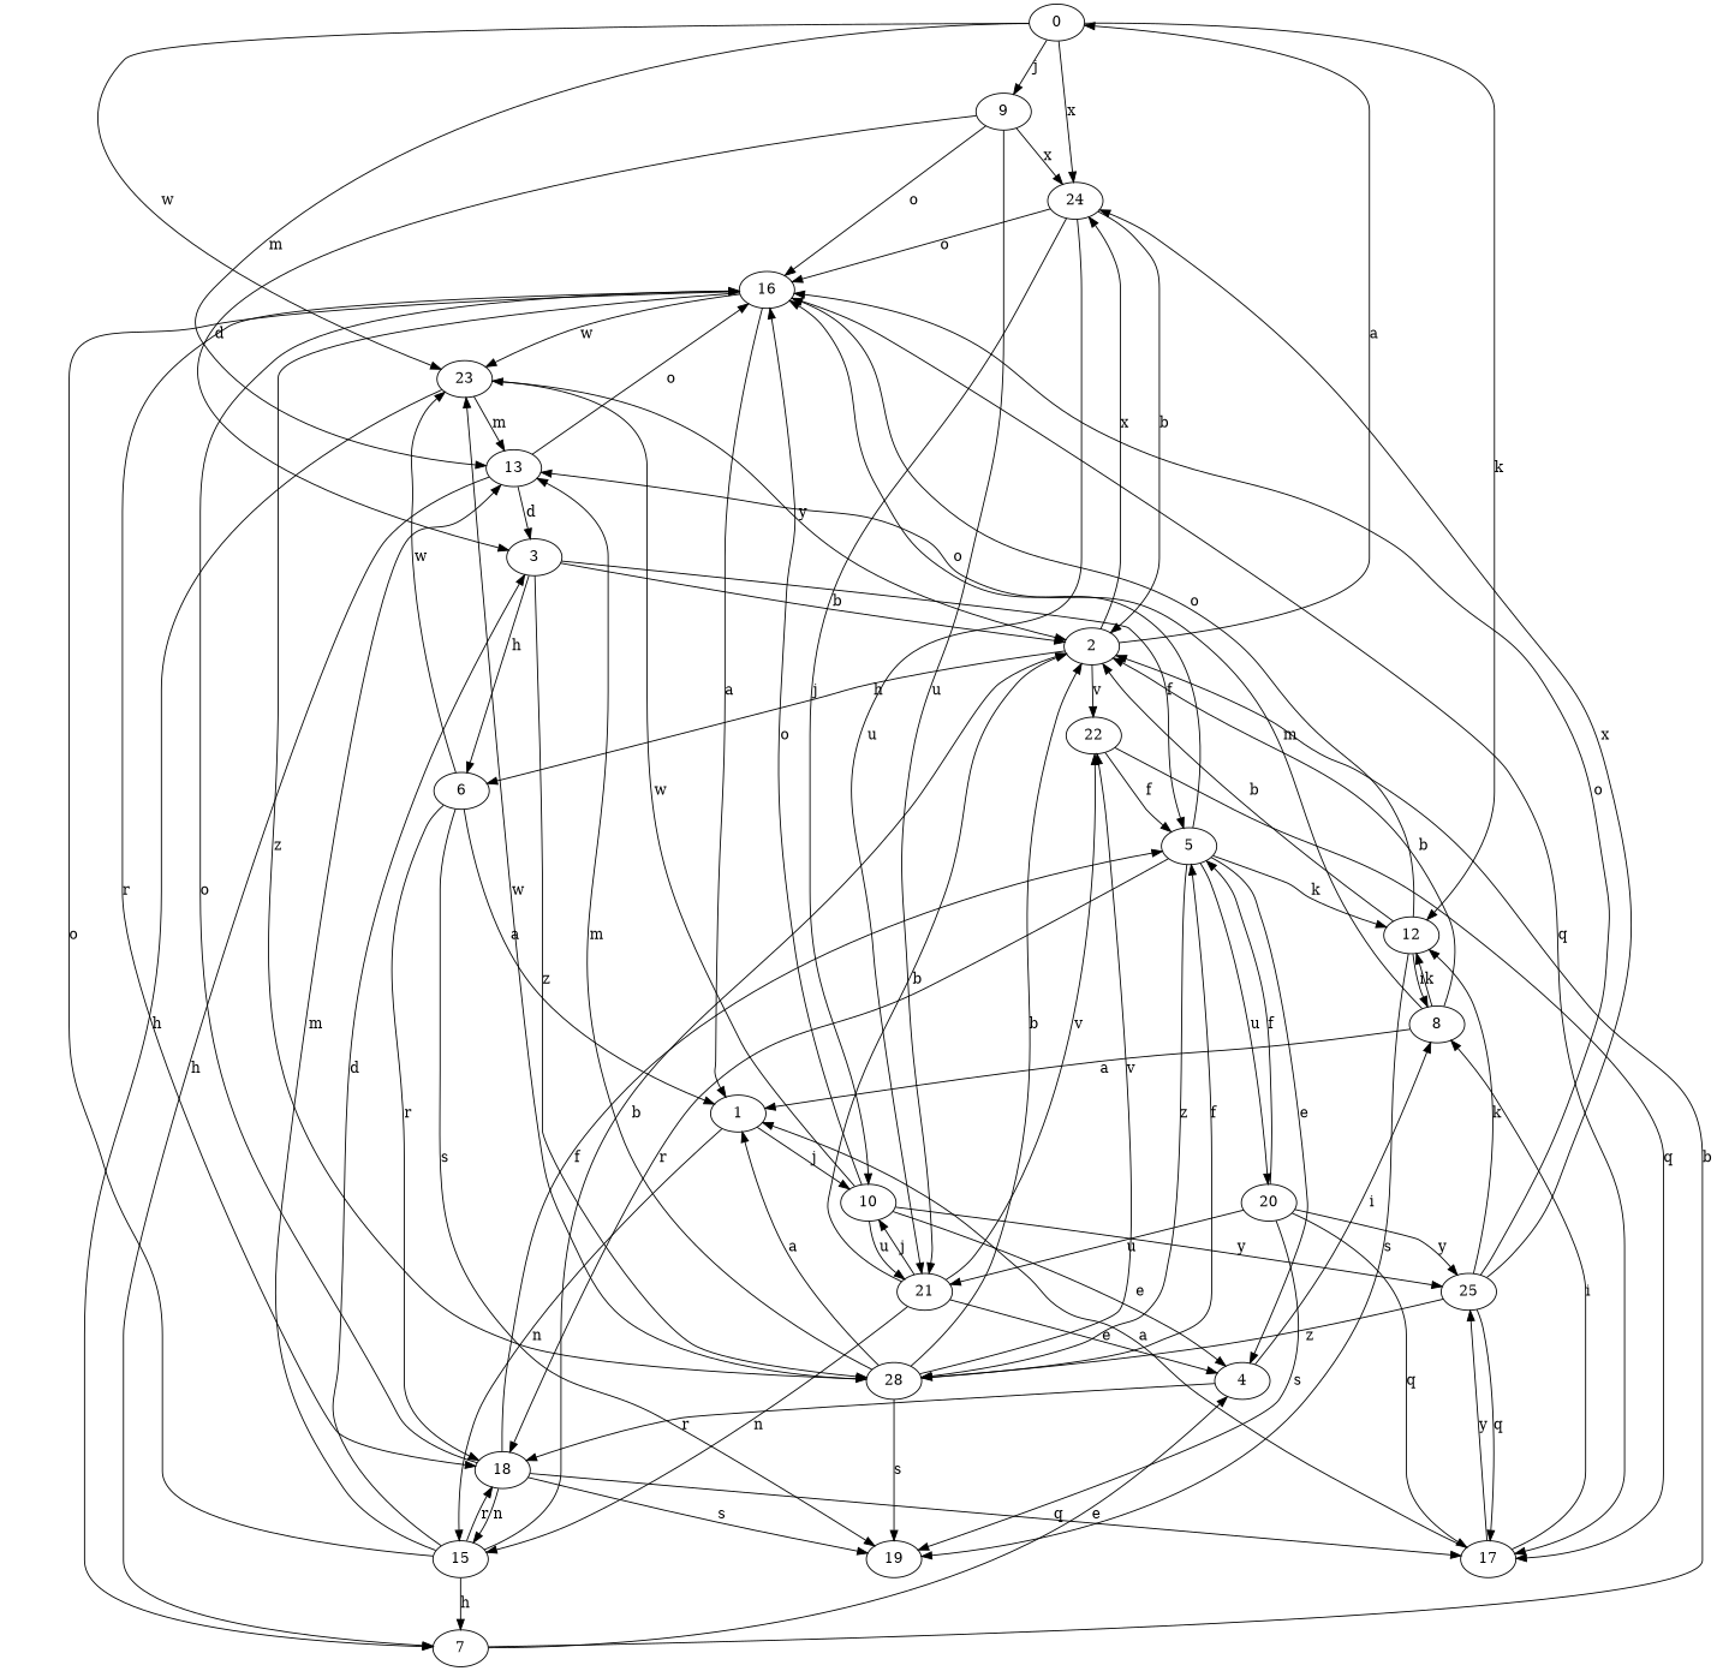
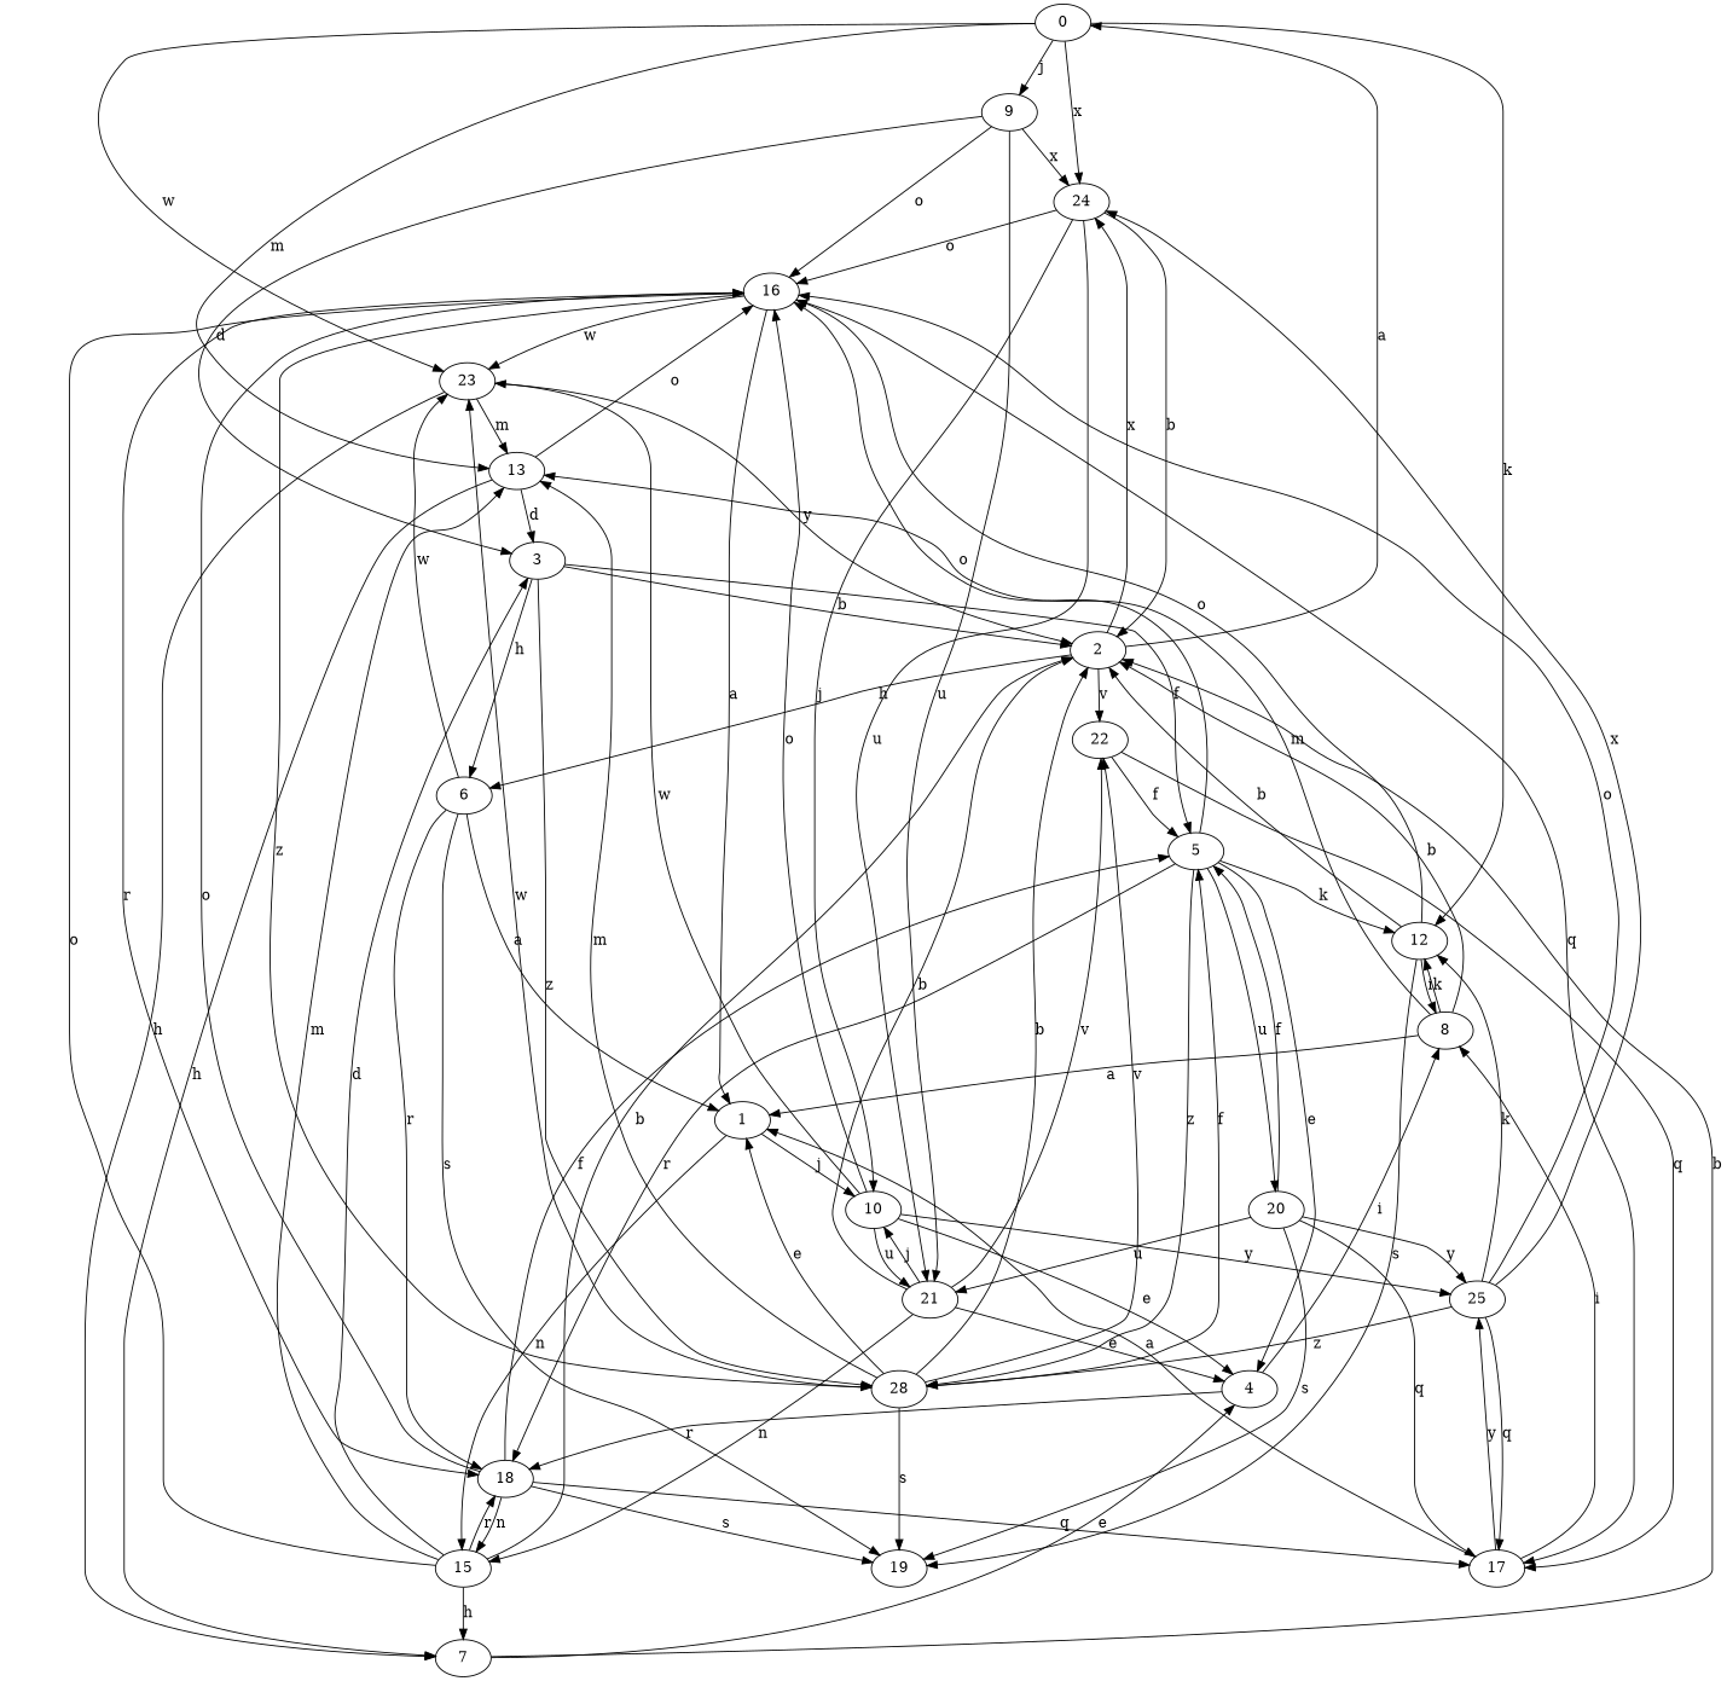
  strict digraph {
    0
    9
    12
    13
    23
    24
    3
    16
    21
    2
    8
    19
    7
    10
    1
    15
    4
    25
    18
    6
    22
    5
    17
    28
    20
    0 -> 9 [label=j]
    0 -> 12 [label=k]
    0 -> 13 [label=m]
    0 -> 23 [label=w]
    0 -> 24 [label=x]
    9 -> 24 [label=x]
    9 -> 3 [label=d]
    9 -> 16 [label=o]
    9 -> 21 [label=u]
    12 -> 16 [label=o]
    12 -> 2 [label=b]
    12 -> 8 [label=i]
    12 -> 19 [label=s]
    13 -> 3 [label=d]
    13 -> 16 [label=o]
    13 -> 7 [label=h]
    23 -> 13 [label=m]
    23 -> 2 [label=y]
    23 -> 7 [label=h]
    24 -> 16 [label=o]
    24 -> 21 [label=u]
    24 -> 2 [label=b]
    24 -> 10 [label=j]
    3 -> 2 [label=b]
    3 -> 6 [label=h]
    3 -> 5 [label=f]
    3 -> 28 [label=z]
    16 -> 23 [label=w]
    16 -> 1 [label=a]
    16 -> 18 [label=r]
    16 -> 17 [label=q]
    16 -> 28 [label=z]
    21 -> 2 [label=b]
    21 -> 10 [label=j]
    21 -> 15 [label=n]
    21 -> 4 [label=e]
    21 -> 22 [label=v]
    2 -> 0 [label=a]
    2 -> 24 [label=x]
    2 -> 6 [label=h]
    2 -> 22 [label=v]
    8 -> 12 [label=k]
    8 -> 13 [label=m]
    8 -> 2 [label=b]
    8 -> 1 [label=a]
    7 -> 2 [label=b]
    7 -> 4 [label=e]
    10 -> 23 [label=w]
    10 -> 16 [label=o]
    10 -> 21 [label=u]
    10 -> 4 [label=e]
    10 -> 25 [label=y]
    1 -> 10 [label=j]
    1 -> 15 [label=n]
    15 -> 13 [label=m]
    15 -> 3 [label=d]
    15 -> 16 [label=o]
    15 -> 2 [label=b]
    15 -> 7 [label=h]
    15 -> 18 [label=r]
    4 -> 8 [label=i]
    4 -> 18 [label=r]
    25 -> 12 [label=k]
    25 -> 24 [label=x]
    25 -> 16 [label=o]
    25 -> 17 [label=q]
    25 -> 28 [label=z]
    18 -> 16 [label=o]
    18 -> 19 [label=s]
    18 -> 15 [label=n]
    18 -> 5 [label=f]
    18 -> 17 [label=q]
    6 -> 23 [label=w]
    6 -> 19 [label=s]
    6 -> 1 [label=a]
    6 -> 18 [label=r]
    22 -> 5 [label=f]
    22 -> 17 [label=q]
    5 -> 12 [label=k]
    5 -> 16 [label=o]
    5 -> 4 [label=e]
    5 -> 18 [label=r]
    5 -> 28 [label=z]
    5 -> 20 [label=u]
    17 -> 8 [label=i]
    17 -> 1 [label=a]
    17 -> 25 [label=y]
    28 -> 13 [label=m]
    28 -> 23 [label=w]
    28 -> 2 [label=b]
    28 -> 19 [label=s]
-   28 -> 1 [label=a]
+   28 -> 1 [label=e]
    28 -> 22 [label=v]
    28 -> 5 [label=f]
    20 -> 21 [label=u]
    20 -> 19 [label=s]
    20 -> 25 [label=y]
    20 -> 5 [label=f]
    20 -> 17 [label=q]
  }
